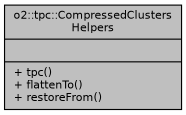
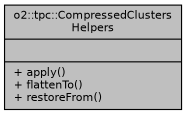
  digraph {
-   n1 [color=black fillcolor=grey75 fontcolor=black fontname=Helvetica fontsize=10 height=0.2 label="{o2::tpc::CompressedClusters\lHelpers\n||+ tpc()\l+ flattenTo()\l+ restoreFrom()\l}" shape=record style=filled width=0.4]
+   n1 [color=black fillcolor=grey75 fontcolor=black fontname=Helvetica fontsize=10 height=0.2 label="{o2::tpc::CompressedClusters\lHelpers\n||+ apply()\l+ flattenTo()\l+ restoreFrom()\l}" shape=record style=filled width=0.4]
  }
